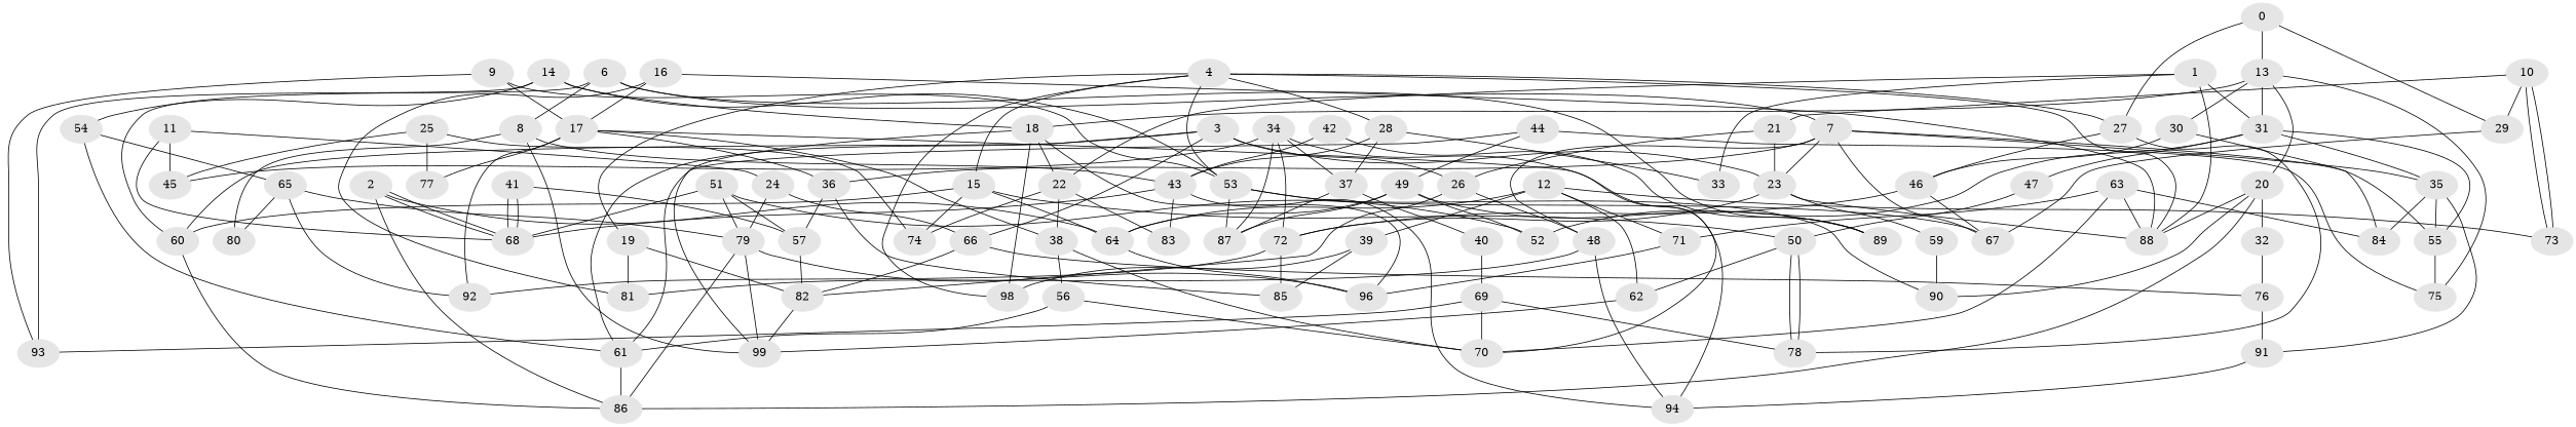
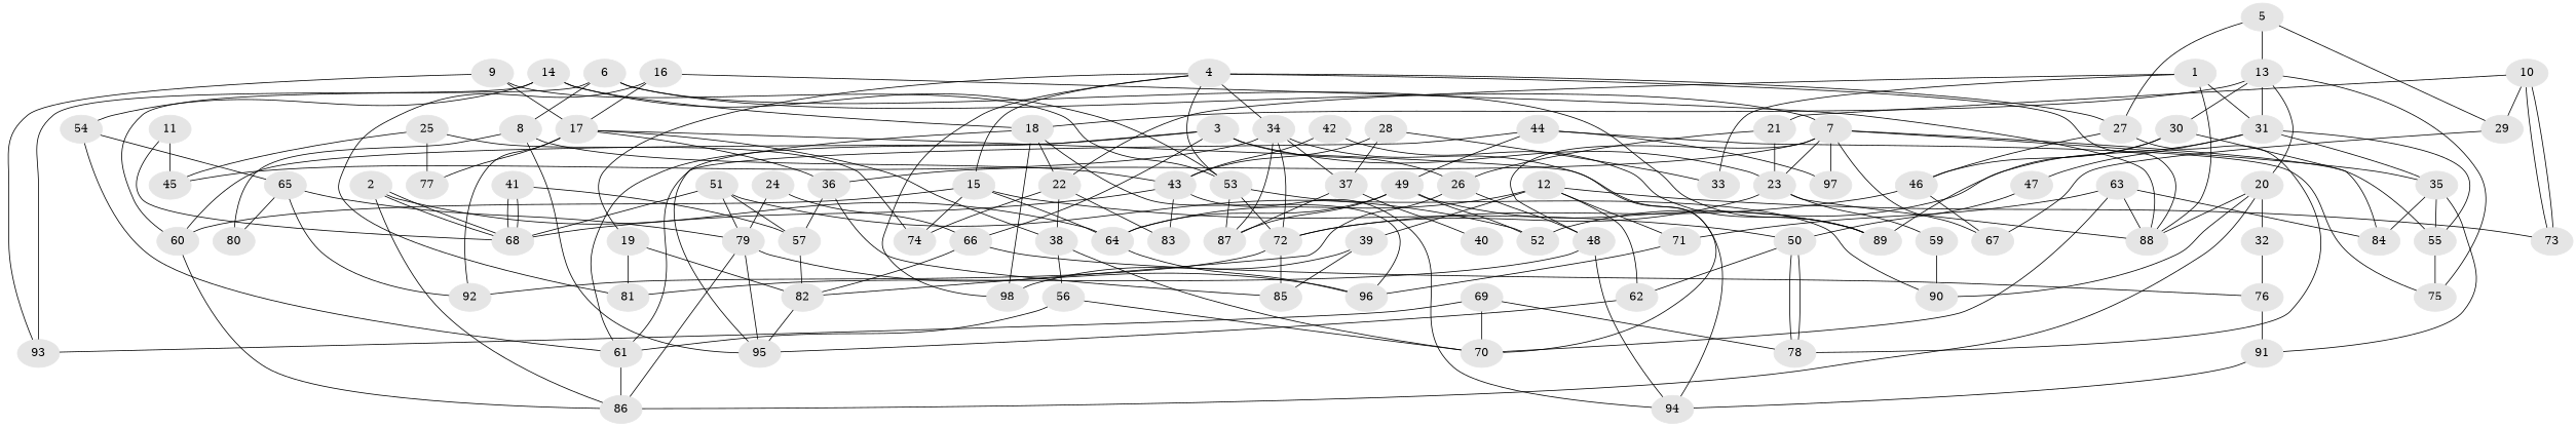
  graph {
    node [color=gray90 style=filled]
    1
    22
    31
    33
    88
    74
    38
    83
    35
    55
    47
    52
    2
    64
    68
    86
    96
    3
    23
    26
    60
    61
    66
    59
    72
    48
    82
    76
    4
    15
    19
    27
    34
    53
    n35 [label=98]
    50
    81
    46
    78
    87
    45
    37
    70
    67
    90
-   5 [label=0]
+   5
    13
    29
    18
    20
    30
    75
    6
    7
    8
    89
    36
+   97
    43
    80
-   95 [label=99]
+   95
    84
    91
    57
    85
    94
    9
    17
    93
    77
    92
    10
    21
    73
    11
    24
    79
    12
    39
    62
    71
    32
    14
    54
    65
    16
    40
    56
    42
    25
    28
    69
    41
    44
    49
    51
    63
    1 -- 22
    1 -- 31
    1 -- 33
    1 -- 88
    22 -- 74
    22 -- 38
    22 -- 83
    31 -- 35
    31 -- 55
    31 -- 47
    31 -- 52
    38 -- 70
    38 -- 56
    35 -- 55
    35 -- 84
    35 -- 91
    55 -- 75
    47 -- 50
    2 -- 64
    2 -- 68
    2 -- 68
    2 -- 86
    64 -- 96
    3 -- 23
    3 -- 26
    3 -- 60
    3 -- 61
    3 -- 66
    23 -- 88
    23 -- 59
    23 -- 72
    26 -- 48
    26 -- 82
    60 -- 86
    61 -- 86
    66 -- 82
    66 -- 76
    59 -- 90
    72 -- 85
    72 -- 92
    48 -- 81
    48 -- 94
    82 -- 95
    76 -- 91
    4 -- 88
    4 -- 15
    4 -- 19
    4 -- 27
-   4 -- 28
+   4 -- 34
    4 -- 53
    4 -- n35
    15 -- 74
    15 -- 64
    15 -- 60
    15 -- 50
    19 -- 82
    19 -- 81
    27 -- 46
    27 -- 78
    34 -- 72
    34 -- 87
    34 -- 45
    34 -- 37
    34 -- 70
    53 -- 87
-   53 -- 67
+   53 -- 72
    53 -- 90
    50 -- 78
    50 -- 78
    50 -- 62
    46 -- 72
    46 -- 67
    37 -- 87
    37 -- 40
    5 -- 27
    5 -- 13
    5 -- 29
    13 -- 31
    13 -- 18
    13 -- 20
    13 -- 30
    13 -- 75
    29 -- 67
    18 -- 22
    18 -- 96
    18 -- n35
    18 -- 95
    20 -- 88
    20 -- 86
    20 -- 90
    20 -- 32
    30 -- 46
+   30 -- 89
    30 -- 84
    6 -- 60
    6 -- 7
    6 -- 8
    6 -- 89
    7 -- 35
    7 -- 55
    7 -- 23
    7 -- 48
    7 -- 67
    7 -- 36
+   7 -- 97
    8 -- 43
    8 -- 80
    8 -- 95
    36 -- 57
    36 -- 85
    43 -- 83
    43 -- 68
    43 -- 94
    91 -- 94
    57 -- 82
    9 -- 53
    9 -- 17
    9 -- 93
    17 -- 38
    17 -- 36
    17 -- 94
    17 -- 77
    17 -- 92
    10 -- 29
    10 -- 21
    10 -- 73
    10 -- 73
    21 -- 23
    21 -- 26
    11 -- 68
    11 -- 45
-   11 -- 24
    24 -- 66
    24 -- 79
    79 -- 86
    79 -- 96
    79 -- 95
    12 -- 64
    12 -- 73
    12 -- 39
    12 -- 62
    12 -- 71
    39 -- n35
    39 -- 85
    62 -- 95
    71 -- 96
    32 -- 76
    14 -- 53
    14 -- 18
    14 -- 93
    14 -- 54
    54 -- 61
    54 -- 65
    65 -- 80
    65 -- 92
    65 -- 79
    16 -- 88
    16 -- 81
    16 -- 17
-   40 -- 69
    56 -- 61
    56 -- 70
    42 -- 89
    42 -- 43
    25 -- 74
    25 -- 45
    25 -- 77
    28 -- 33
    28 -- 37
    28 -- 43
    69 -- 78
    69 -- 70
    69 -- 93
    41 -- 68
    41 -- 68
    41 -- 57
    44 -- 61
    44 -- 75
+   44 -- 97
    44 -- 49
    49 -- 52
    49 -- 64
    49 -- 87
    49 -- 89
    51 -- 52
    51 -- 68
    51 -- 57
    51 -- 79
    63 -- 88
    63 -- 70
    63 -- 84
    63 -- 71
  }
